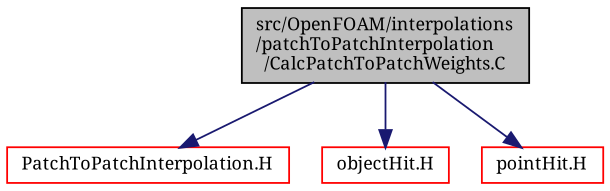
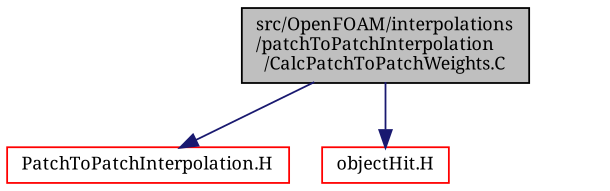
  digraph {
    fontname="Noto Serif"
    node [color=red fontname="Noto Serif" fontsize=10 shape=record]
    edge [color=midnightblue fontname="Noto Serif" fontsize=10 labelfontname=FreeSans labelfontsize=10 style=solid]
    n1 [color=black fillcolor=grey75 fontcolor=black height=0.2 label="src/OpenFOAM/interpolations\l/patchToPatchInterpolation\l/CalcPatchToPatchWeights.C" style=filled width=0.4]
    n2 [height=0.2 label="PatchToPatchInterpolation.H" width=0.4]
    n3 [height=0.2 label="objectHit.H" width=0.4]
-   n4 [height=0.2 label="pointHit.H" width=0.4]
    n1 -> n2
    n1 -> n3
-   n1 -> n4
  }
